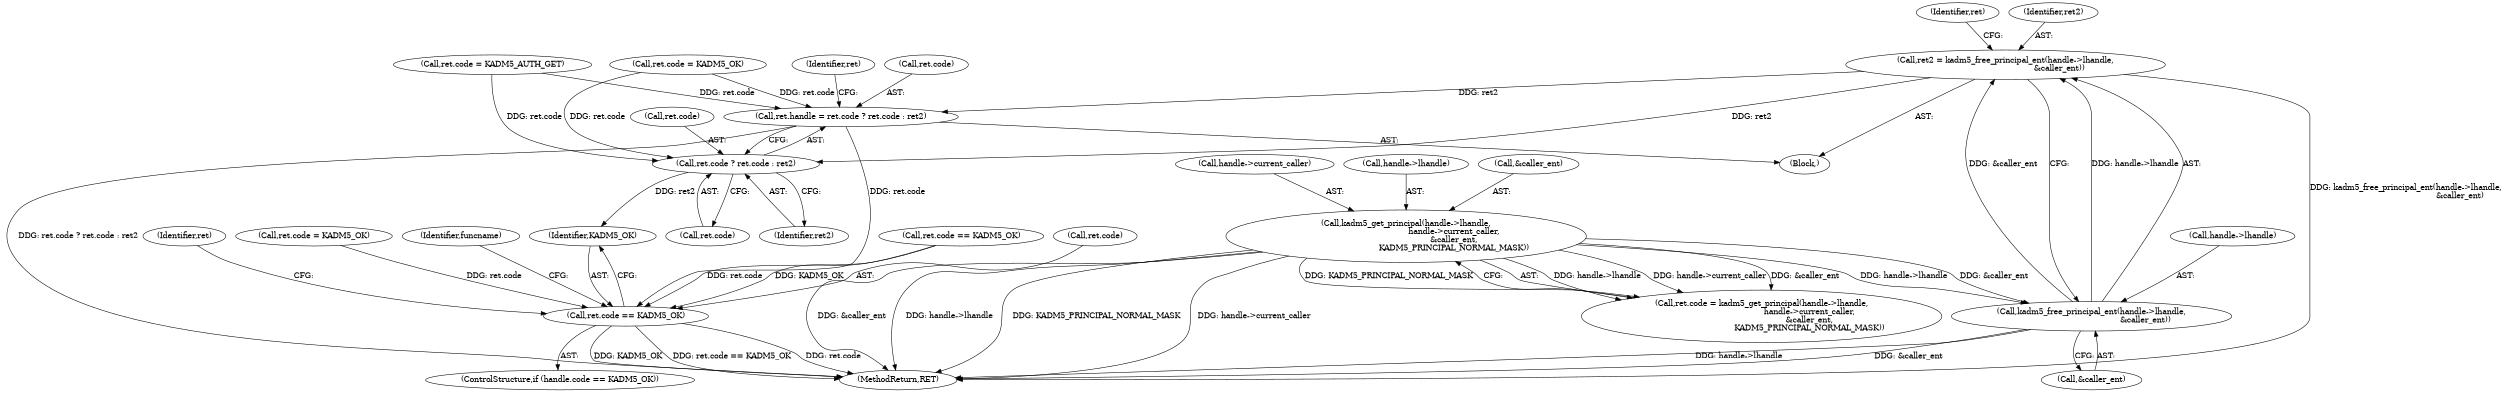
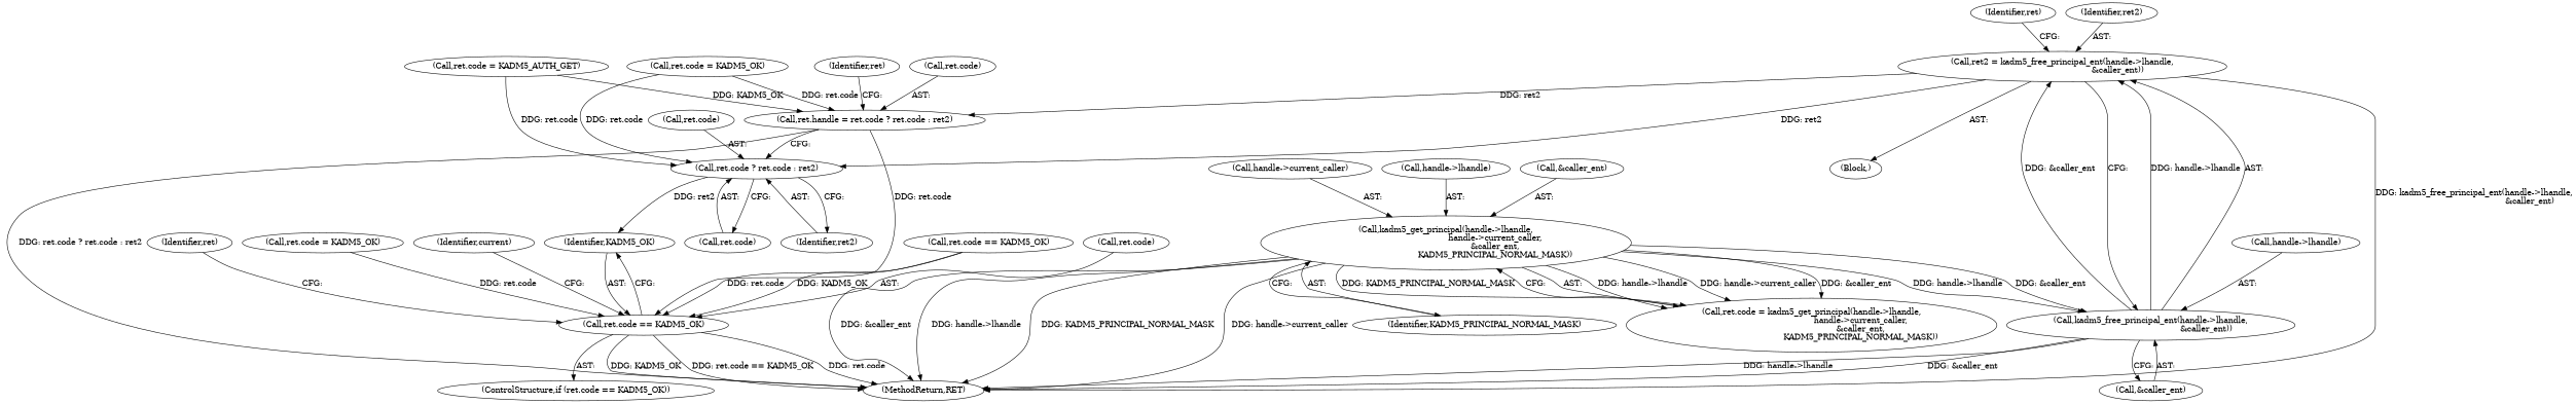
  digraph {
    n1 [label="(Call,ret2 = kadm5_free_principal_ent(handle->lhandle,\n                                            &caller_ent))"]
    n2 [label="(Call,kadm5_free_principal_ent(handle->lhandle,\n                                            &caller_ent))"]
    n3 [label="(Call,ret.handle = ret.code ? ret.code : ret2)"]
    n4 [label="(Call,ret.code ? ret.code : ret2)"]
    n5 [label="(MethodReturn,RET)"]
    n6 [label="(Block,)"]
    n7 [label="(Call,&caller_ent)"]
    n8 [label="(Call,ret.code == KADM5_OK)"]
    n9 [label="(Identifier,KADM5_OK)"]
    n10 [label="(Call,ret.code)"]
    n11 [label="(Identifier,ret2)"]
    n12 [label="(Call,kadm5_get_principal(handle->lhandle,\n                                       handle->current_caller,\n                                       &caller_ent,\n                                       KADM5_PRINCIPAL_NORMAL_MASK))"]
+   n13 [label="(Identifier,KADM5_PRINCIPAL_NORMAL_MASK)"]
    n14 [label="(Call,ret.code = kadm5_get_principal(handle->lhandle,\n                                       handle->current_caller,\n                                       &caller_ent,\n                                       KADM5_PRINCIPAL_NORMAL_MASK))"]
-   n15 [label="(ControlStructure,if (handle.code == KADM5_OK))"]
+   n15 [label="(ControlStructure,if (ret.code == KADM5_OK))"]
    n16 [label="(Call,ret.code == KADM5_OK)"]
    n17 [label="(Call,handle->lhandle)"]
    n18 [label="(Call,ret.code)"]
    n19 [label="(Call,ret.code = KADM5_AUTH_GET)"]
    n20 [label="(Call,handle->lhandle)"]
    n21 [label="(Identifier,ret)"]
    n22 [label="(Call,&caller_ent)"]
    n23 [label="(Identifier,ret)"]
    n24 [label="(Identifier,ret)"]
    n25 [label="(Call,ret.code = KADM5_OK)"]
    n26 [label="(Identifier,ret2)"]
    n27 [label="(Call,ret.code = KADM5_OK)"]
    n28 [label="(Call,ret.code)"]
    n29 [label="(Call,handle->current_caller)"]
    n30 [label="(Call,ret.code)"]
-   n31 [label="(Identifier,funcname)"]
+   n31 [label="(Identifier,current)"]
    n1 -> n2 [label="CFG: "]
    n1 -> n3 [label="DDG: ret2"]
    n1 -> n4 [label="DDG: ret2"]
    n1 -> n5 [label="DDG: kadm5_free_principal_ent(handle->lhandle,\n                                            &caller_ent)"]
    n1 -> n6 [label="AST: "]
    n2 -> n1 [label="AST: "]
    n2 -> n1 [label="DDG: handle->lhandle"]
    n2 -> n1 [label="DDG: &caller_ent"]
    n2 -> n5 [label="DDG: handle->lhandle"]
    n2 -> n5 [label="DDG: &caller_ent"]
    n2 -> n7 [label="CFG: "]
    n3 -> n4 [label="CFG: "]
    n3 -> n5 [label="DDG: ret.code ? ret.code : ret2"]
-   n3 -> n6 [label="AST: "]
    n3 -> n8 [label="DDG: ret.code"]
-   n4 -> n3 [label="AST: "]
    n4 -> n9 [label="DDG: ret2"]
    n4 -> n10 [label="CFG: "]
    n4 -> n11 [label="CFG: "]
    n7 -> n2 [label="AST: "]
    n8 -> n5 [label="DDG: ret.code"]
    n8 -> n5 [label="DDG: KADM5_OK"]
    n8 -> n5 [label="DDG: ret.code == KADM5_OK"]
    n8 -> n9 [label="CFG: "]
    n8 -> n15 [label="AST: "]
    n9 -> n8 [label="AST: "]
    n10 -> n4 [label="AST: "]
    n11 -> n4 [label="AST: "]
    n12 -> n2 [label="DDG: handle->lhandle"]
    n12 -> n2 [label="DDG: &caller_ent"]
    n12 -> n5 [label="DDG: &caller_ent"]
    n12 -> n5 [label="DDG: handle->lhandle"]
    n12 -> n5 [label="DDG: KADM5_PRINCIPAL_NORMAL_MASK"]
    n12 -> n5 [label="DDG: handle->current_caller"]
+   n12 -> n13 [label="CFG: "]
    n12 -> n14 [label="AST: "]
    n12 -> n14 [label="DDG: handle->lhandle"]
    n12 -> n14 [label="DDG: handle->current_caller"]
    n12 -> n14 [label="DDG: &caller_ent"]
    n12 -> n14 [label="DDG: KADM5_PRINCIPAL_NORMAL_MASK"]
+   n13 -> n12 [label="AST: "]
    n14 -> n12 [label="CFG: "]
    n16 -> n8 [label="DDG: ret.code"]
    n16 -> n8 [label="DDG: KADM5_OK"]
    n17 -> n12 [label="AST: "]
    n18 -> n8 [label="AST: "]
-   n19 -> n3 [label="DDG: ret.code"]
+   n19 -> n3 [label="DDG: KADM5_OK"]
    n19 -> n4 [label="DDG: ret.code"]
    n20 -> n2 [label="AST: "]
    n21 -> n1 [label="CFG: "]
    n22 -> n12 [label="AST: "]
    n23 -> n3 [label="CFG: "]
    n24 -> n8 [label="CFG: "]
    n25 -> n8 [label="DDG: ret.code"]
    n26 -> n1 [label="AST: "]
    n27 -> n3 [label="DDG: ret.code"]
    n27 -> n4 [label="DDG: ret.code"]
    n28 -> n4 [label="AST: "]
    n29 -> n12 [label="AST: "]
    n30 -> n3 [label="AST: "]
    n31 -> n8 [label="CFG: "]
  }
